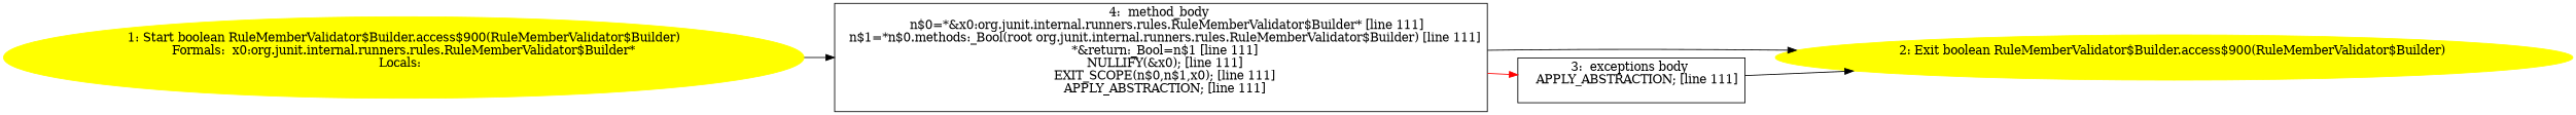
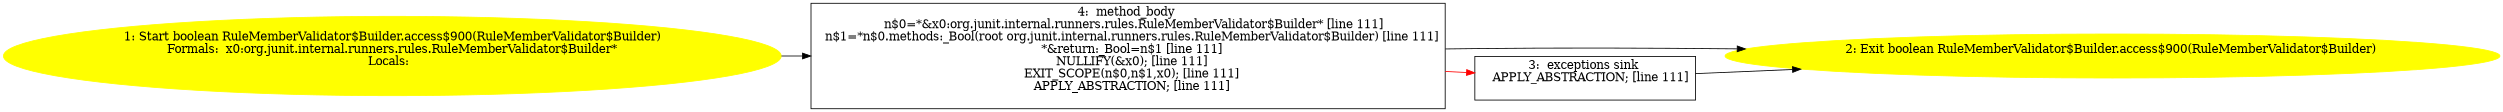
  digraph {
    rankdir=LR
    fontname="DejaVu Serif"
    node [fontname="DejaVu Serif"]
    edge [fontname="DejaVu Serif"]
    n1 [color=yellow label="1: Start boolean RuleMemberValidator$Builder.access$900(RuleMemberValidator$Builder)\nFormals:  x0:org.junit.internal.runners.rules.RuleMemberValidator$Builder*\nLocals:  \n  " style=filled]
    n2 [label="4:  method_body \n   n$0=*&x0:org.junit.internal.runners.rules.RuleMemberValidator$Builder* [line 111]\n  n$1=*n$0.methods:_Bool(root org.junit.internal.runners.rules.RuleMemberValidator$Builder) [line 111]\n  *&return:_Bool=n$1 [line 111]\n  NULLIFY(&x0); [line 111]\n  EXIT_SCOPE(n$0,n$1,x0); [line 111]\n  APPLY_ABSTRACTION; [line 111]\n " shape=box]
    n3 [color=yellow label="2: Exit boolean RuleMemberValidator$Builder.access$900(RuleMemberValidator$Builder) \n  " style=filled]
-   n4 [label="3:  exceptions body \n   APPLY_ABSTRACTION; [line 111]\n " shape=box]
+   n4 [label="3:  exceptions sink \n   APPLY_ABSTRACTION; [line 111]\n " shape=box]
    n1 -> n2
    n2 -> n3
    n2 -> n4 [color=red]
    n4 -> n3
  }
